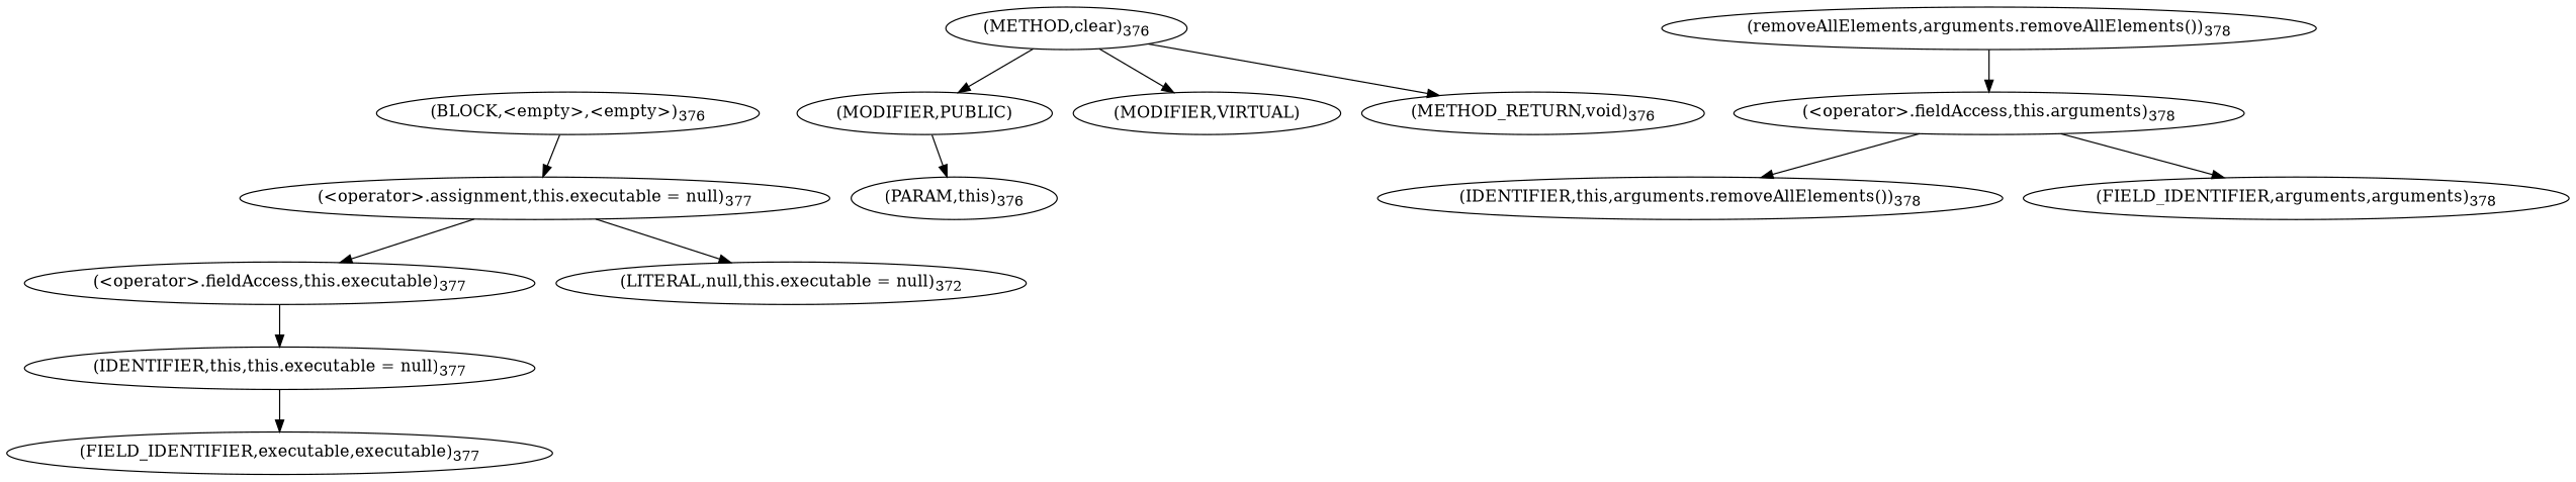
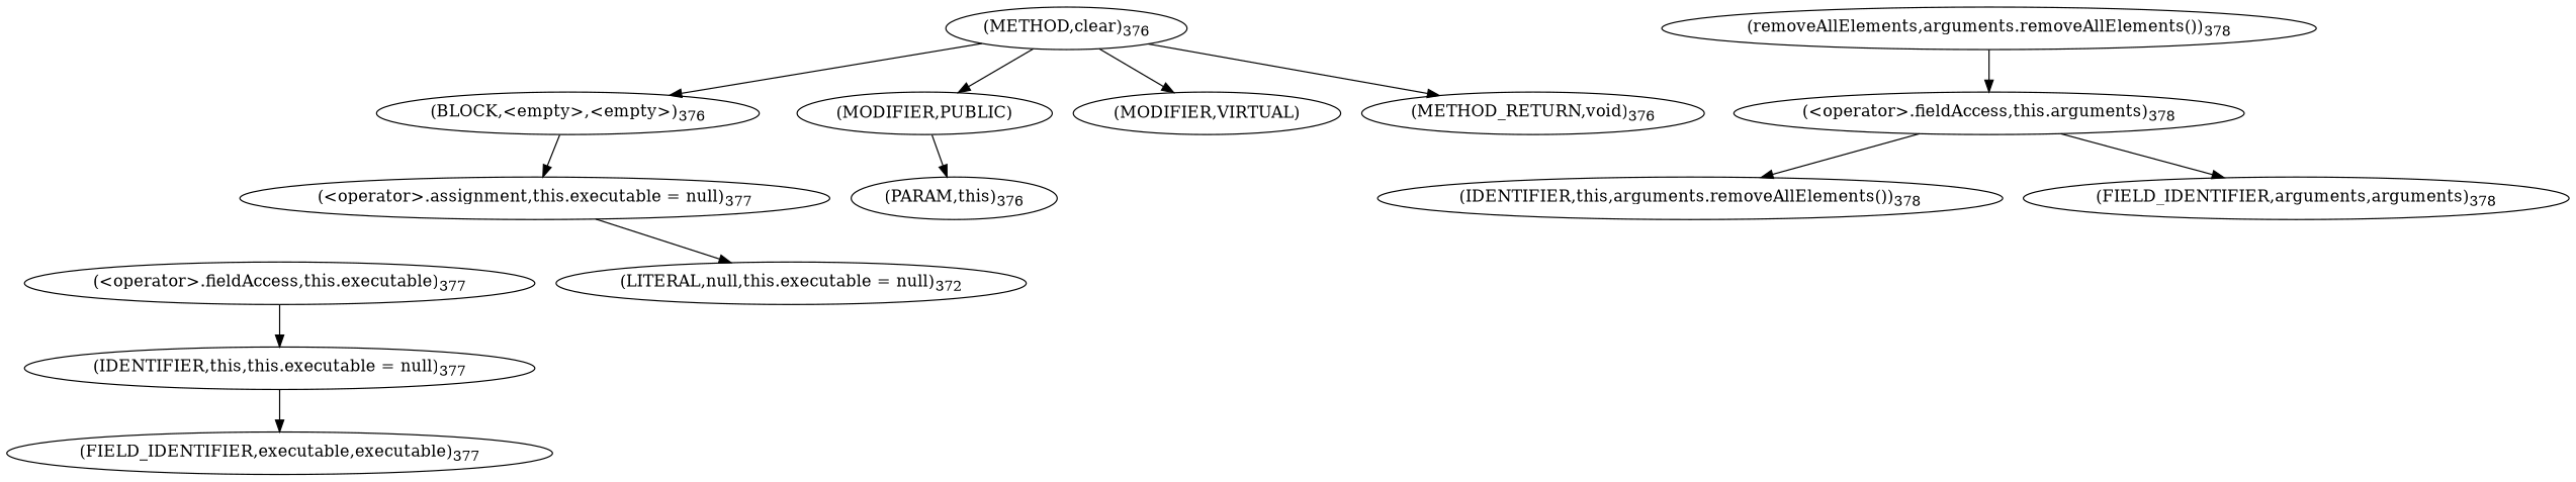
  digraph {
    n1 [label=<(METHOD,clear)<SUB>376</SUB>>]
    n2 [label=<(BLOCK,&lt;empty&gt;,&lt;empty&gt;)<SUB>376</SUB>>]
    n3 [label=<(MODIFIER,PUBLIC)>]
    n4 [label=<(MODIFIER,VIRTUAL)>]
    n5 [label=<(METHOD_RETURN,void)<SUB>376</SUB>>]
    n6 [label=<(PARAM,this)<SUB>376</SUB>>]
    n7 [label=<(&lt;operator&gt;.assignment,this.executable = null)<SUB>377</SUB>>]
    n8 [label=<(&lt;operator&gt;.fieldAccess,this.executable)<SUB>377</SUB>>]
    n9 [label=<(LITERAL,null,this.executable = null)<SUB>372</SUB>>]
    n10 [label=<(removeAllElements,arguments.removeAllElements())<SUB>378</SUB>>]
    n11 [label=<(&lt;operator&gt;.fieldAccess,this.arguments)<SUB>378</SUB>>]
    n12 [label=<(IDENTIFIER,this,this.executable = null)<SUB>377</SUB>>]
    n13 [label=<(FIELD_IDENTIFIER,executable,executable)<SUB>377</SUB>>]
    n14 [label=<(IDENTIFIER,this,arguments.removeAllElements())<SUB>378</SUB>>]
    n15 [label=<(FIELD_IDENTIFIER,arguments,arguments)<SUB>378</SUB>>]
+   n1 -> n2
    n1 -> n3
    n1 -> n4
    n1 -> n5
    n2 -> n7
    n3 -> n6
-   n7 -> n8
    n7 -> n9
    n8 -> n12
    n10 -> n11
    n11 -> n14
    n11 -> n15
    n12 -> n13
  }
